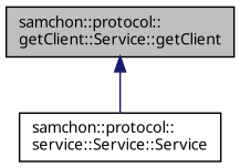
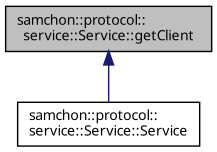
  digraph {
    rankdir=TB
    fontname="Noto Sans"
    node [color=black fontname="Noto Sans" fontsize=10 shape=record style=filled]
-   n1 [fillcolor=grey75 fontcolor=black height=0.2 label="samchon::protocol::\lgetClient::Service::getClient" width=0.4]
+   n1 [fillcolor=grey75 fontcolor=black height=0.2 label="samchon::protocol::\lservice::Service::getClient" width=0.4]
    n2 [fillcolor=white height=0.2 label="samchon::protocol::\lservice::Service::Service" width=0.4]
    n1 -> n2 [color=midnightblue dir=back fontname="Noto Sans" fontsize=10 labelfontname=Helvetica labelfontsize=10 style=solid]
  }
